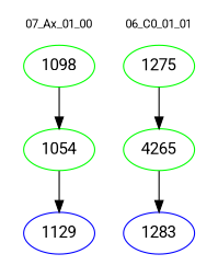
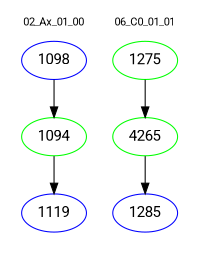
  digraph {
    fontname=Roboto
    node [color=blue fontname=Roboto]
    edge [color=black fontname=Roboto]
-   n1 [color=green label=1098]
-   n2 [color=green label=1054]
-   n3 [label=1129]
+   n1 [label=1098]
+   n2 [color=green label=1094]
+   n3 [label=1119]
    n4 [color=green label=1275]
    n5 [color=green label=4265]
-   n6 [label=1283]
+   n6 [label=1285]
    subgraph cluster_1 {
      color=white
      fontsize=10
-     label="07_Ax_01_00"
+     label="02_Ax_01_00"
      n1
      n2
      n3
    }
    subgraph cluster_2 {
      color=white
      fontsize=10
      label="06_C0_01_01"
      n4
      n5
      n6
    }
    n1 -> n2
    n2 -> n3
    n4 -> n5
    n5 -> n6
  }
